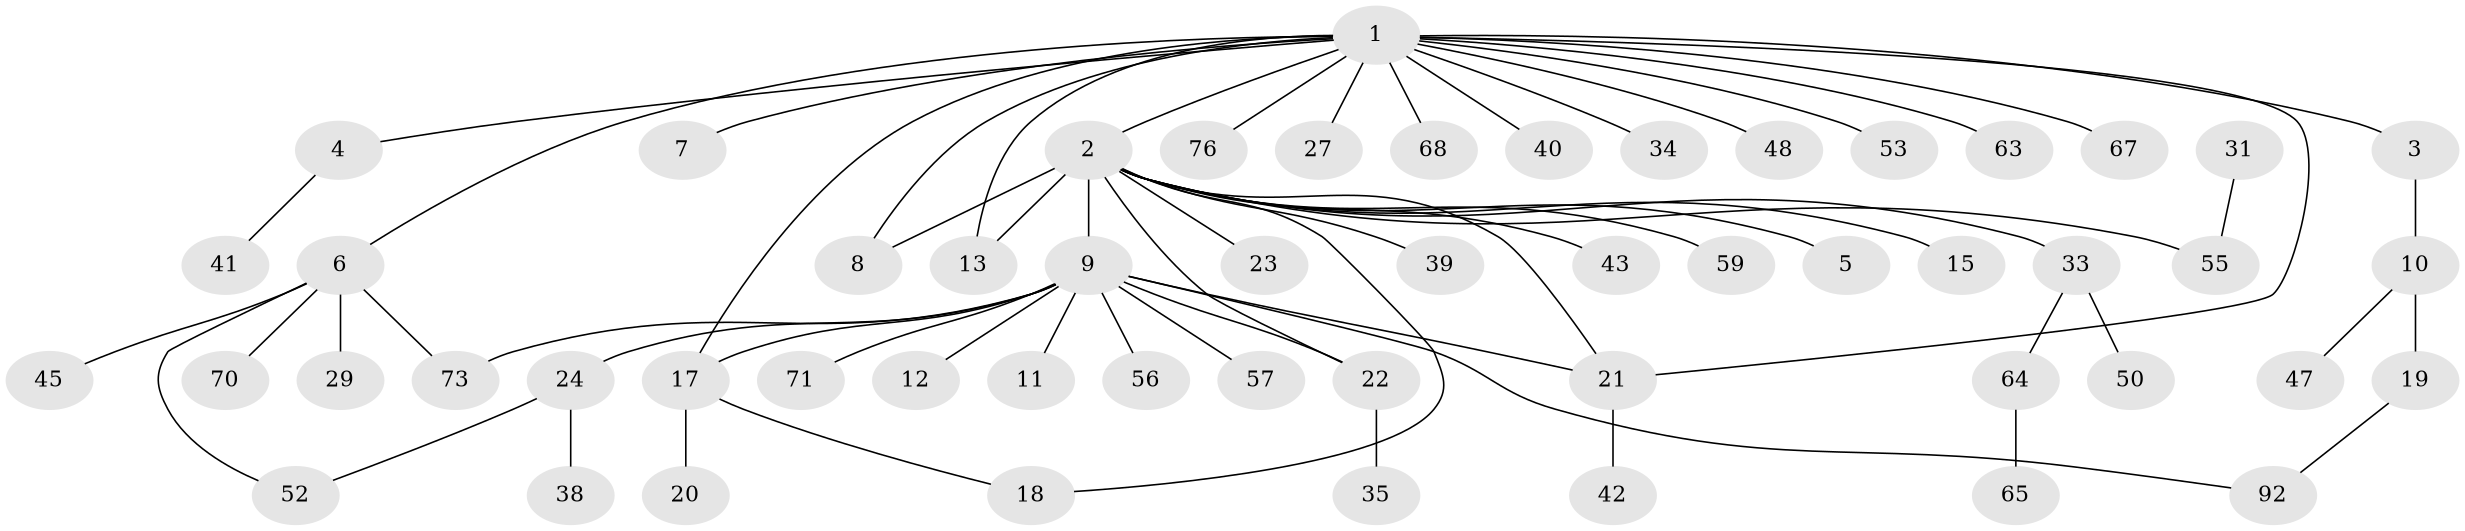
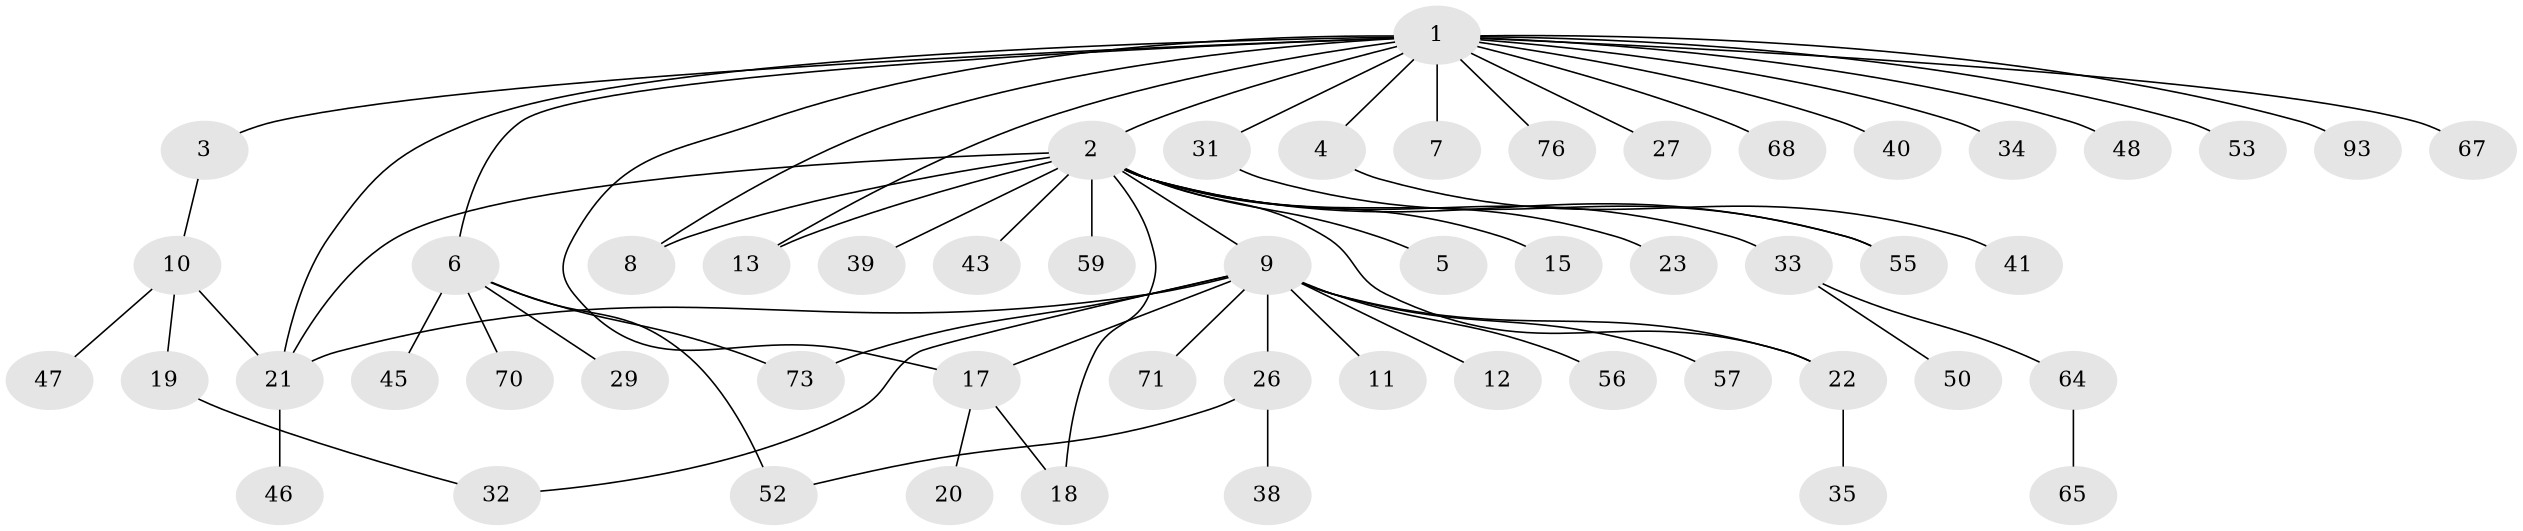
  graph {
    node [color=gray90 style=filled]
    1 [super="+51"]
    2 [super="+68"]
    3
    4 [super="+49"]
    6 [super="+14"]
    7
    8
    13 [super="+62"]
    17 [super="+58"]
    21 [super="+60"]
    n11 [label=76]
    27 [super="+37"]
    n13 [label=68]
    n14 [label=40]
    31
    34
    48
    53 [super="+61"]
-   63
+   63 [label=93]
    67
    5
    9 [super="+16"]
    15
    18 [super="+36"]
    22 [super="+54"]
    23 [super="+25"]
    33 [super="+46"]
    39
    43
    55
    59
    10 [super="+44"]
    41
    29
    45
    52 [super="+66"]
    70
    73
    20
-   42
+   42 [label=46]
    11
    12
-   24 [super="+40"]
-   32 [label=92]
+   24 [super="+40" label=26]
+   32
    56
    57
    71
    35
    50
    64 [super="+72"]
    19 [super="+69"]
    47
    38
    65
    1 -- 2
    1 -- 3
    1 -- 4
    1 -- 6
    1 -- 7
    1 -- 8
    1 -- 13
    1 -- 17
    1 -- 21
    1 -- n11
    1 -- 27
    1 -- n13
    1 -- n14
+   1 -- 31
    1 -- 34
    1 -- 48
    1 -- 53
    1 -- 63
    1 -- 67
    2 -- 8
    2 -- 13
    2 -- 21
    2 -- 5
    2 -- 9 [weight=2]
    2 -- 15
    2 -- 18
    2 -- 22
    2 -- 23
    2 -- 33
    2 -- 39
    2 -- 43
    2 -- 55
    2 -- 59
    3 -- 10
    4 -- 41
    6 -- 29
    6 -- 45
    6 -- 52
    6 -- 70
    6 -- 73
    17 -- 18
    17 -- 20
    21 -- 42
    31 -- 55
    9 -- 17
    9 -- 21
    9 -- 22
    9 -- 73
    9 -- 11
    9 -- 12
    9 -- 24
    9 -- 32
    9 -- 56
    9 -- 57
    9 -- 71
    22 -- 35
    33 -- 50
    33 -- 64
+   10 -- 21
    10 -- 19
    10 -- 47
    24 -- 52
    24 -- 38
    64 -- 65
    19 -- 32
  }
